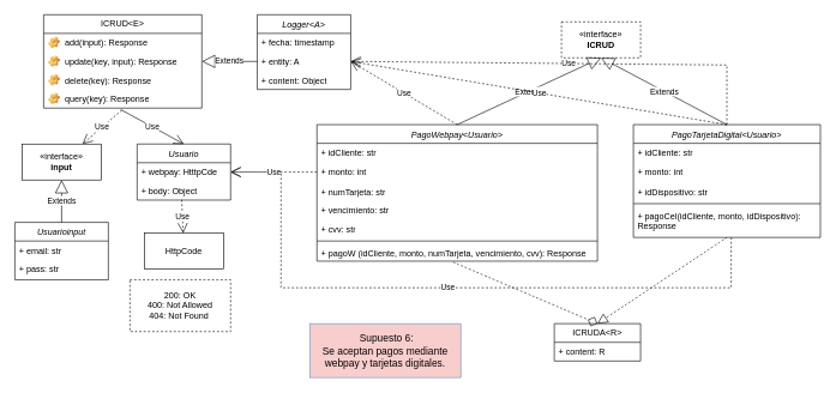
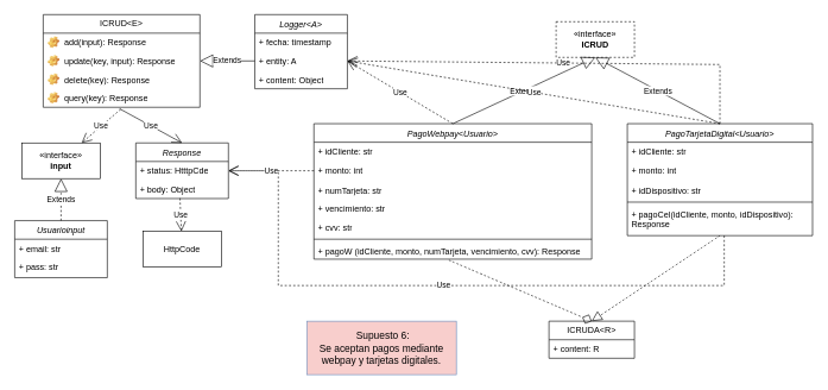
  <mxCell id="0" />
  <mxCell id="1" parent="0" />
  <mxCell id="2" value="&lt;font style=&quot;font-size: 14px;&quot;&gt;&amp;nbsp;Supuesto 6:&lt;/font&gt;&lt;div&gt;&lt;font style=&quot;font-size: 14px;&quot;&gt;&amp;nbsp;&lt;span style=&quot;background-color: transparent; color: light-dark(rgb(0, 0, 0), rgb(255, 255, 255));&quot;&gt;Se aceptan pagos mediante&amp;nbsp;&lt;/span&gt;&lt;br&gt;&lt;/font&gt;&lt;/div&gt;&lt;div&gt;&lt;font style=&quot;font-size: 14px;&quot;&gt;webpay y&lt;/font&gt;&amp;nbsp;&lt;font style=&quot;font-size: 14px;&quot;&gt;tarjetas digitales.&lt;/font&gt;&lt;/div&gt;" style="html=1;whiteSpace=wrap;fillColor=#f8cecc;strokeColor=#6c8ebf;" parent="1" vertex="1"><mxGeometry x="430" y="450" width="210" height="75" as="geometry" /></mxCell>
  <mxCell id="3" value="PagoTarjetaDigital&lt;Usuario&gt;" style="swimlane;fontStyle=2;align=center;verticalAlign=top;childLayout=stackLayout;horizontal=1;startSize=26;horizontalStack=0;resizeParent=1;resizeLast=0;collapsible=1;marginBottom=0;rounded=0;shadow=0;strokeWidth=1;" parent="1" vertex="1"><mxGeometry x="880" y="173" width="260" height="157" as="geometry"><mxRectangle x="230" y="140" width="160" height="26" as="alternateBounds" /></mxGeometry></mxCell>
  <mxCell id="4" value="+ idCliente: str" style="text;strokeColor=none;fillColor=none;align=left;verticalAlign=top;spacingLeft=4;spacingRight=4;overflow=hidden;rotatable=0;points=[[0,0.5],[1,0.5]];portConstraint=eastwest;whiteSpace=wrap;html=1;" parent="3" vertex="1"><mxGeometry y="26" width="260" height="26" as="geometry" /></mxCell>
  <mxCell id="5" value="+ monto: int" style="text;strokeColor=none;fillColor=none;align=left;verticalAlign=top;spacingLeft=4;spacingRight=4;overflow=hidden;rotatable=0;points=[[0,0.5],[1,0.5]];portConstraint=eastwest;whiteSpace=wrap;html=1;" parent="3" vertex="1"><mxGeometry y="52" width="260" height="28" as="geometry" /></mxCell>
  <mxCell id="6" value="+ idDispositivo: str" style="text;strokeColor=none;fillColor=none;align=left;verticalAlign=top;spacingLeft=4;spacingRight=4;overflow=hidden;rotatable=0;points=[[0,0.5],[1,0.5]];portConstraint=eastwest;whiteSpace=wrap;html=1;" parent="3" vertex="1"><mxGeometry y="80" width="260" height="26" as="geometry" /></mxCell>
  <mxCell id="7" value="" style="line;html=1;strokeWidth=1;align=left;verticalAlign=middle;spacingTop=-1;spacingLeft=3;spacingRight=3;rotatable=0;labelPosition=right;points=[];portConstraint=eastwest;" parent="3" vertex="1"><mxGeometry y="106" width="260" height="8" as="geometry" /></mxCell>
  <mxCell id="8" value="+ pagoCel(idCliente, monto, idDispositivo): Response" style="text;strokeColor=none;fillColor=none;align=left;verticalAlign=top;spacingLeft=4;spacingRight=4;overflow=hidden;rotatable=0;points=[[0,0.5],[1,0.5]];portConstraint=eastwest;whiteSpace=wrap;html=1;" parent="3" vertex="1"><mxGeometry y="114" width="260" height="36" as="geometry" /></mxCell>
  <mxCell id="9" value="ICRUD&amp;lt;E&amp;gt;" style="swimlane;fontStyle=0;childLayout=stackLayout;horizontal=1;startSize=26;fillColor=none;horizontalStack=0;resizeParent=1;resizeParentMax=0;resizeLast=0;collapsible=1;marginBottom=0;whiteSpace=wrap;html=1;" parent="1" vertex="1"><mxGeometry x="60" y="20" width="220" height="130" as="geometry" /></mxCell>
  <mxCell id="10" value="add(input): Response" style="label;fontStyle=0;strokeColor=none;fillColor=none;align=left;verticalAlign=top;overflow=hidden;spacingLeft=28;spacingRight=4;rotatable=0;points=[[0,0.5],[1,0.5]];portConstraint=eastwest;imageWidth=16;imageHeight=16;whiteSpace=wrap;html=1;image=img/clipart/Gear_128x128.png" parent="9" vertex="1"><mxGeometry y="26" width="220" height="26" as="geometry" /></mxCell>
  <mxCell id="11" value="update(key, input): Response" style="label;fontStyle=0;strokeColor=none;fillColor=none;align=left;verticalAlign=top;overflow=hidden;spacingLeft=28;spacingRight=4;rotatable=0;points=[[0,0.5],[1,0.5]];portConstraint=eastwest;imageWidth=16;imageHeight=16;whiteSpace=wrap;html=1;image=img/clipart/Gear_128x128.png" parent="9" vertex="1"><mxGeometry y="52" width="220" height="26" as="geometry" /></mxCell>
  <mxCell id="12" value="delete(key): Response" style="label;fontStyle=0;strokeColor=none;fillColor=none;align=left;verticalAlign=top;overflow=hidden;spacingLeft=28;spacingRight=4;rotatable=0;points=[[0,0.5],[1,0.5]];portConstraint=eastwest;imageWidth=16;imageHeight=16;whiteSpace=wrap;html=1;image=img/clipart/Gear_128x128.png" parent="9" vertex="1"><mxGeometry y="78" width="220" height="26" as="geometry" /></mxCell>
  <mxCell id="13" value="query(key): Response" style="label;fontStyle=0;strokeColor=none;fillColor=none;align=left;verticalAlign=top;overflow=hidden;spacingLeft=28;spacingRight=4;rotatable=0;points=[[0,0.5],[1,0.5]];portConstraint=eastwest;imageWidth=16;imageHeight=16;whiteSpace=wrap;html=1;image=img/clipart/Gear_128x128.png" parent="9" vertex="1"><mxGeometry y="104" width="220" height="26" as="geometry" /></mxCell>
  <mxCell id="14" value="«interface»&lt;br&gt;&lt;b&gt;input&lt;/b&gt;" style="html=1;whiteSpace=wrap;" parent="1" vertex="1"><mxGeometry x="30" y="200" width="110" height="50" as="geometry" /></mxCell>
  <mxCell id="15" value="Use" style="endArrow=open;endSize=12;dashed=1;html=1;rounded=0;exitX=0.494;exitY=1.108;exitDx=0;exitDy=0;exitPerimeter=0;" parent="1" source="13" target="14" edge="1"><mxGeometry width="160" relative="1" as="geometry"><mxPoint x="210" y="250" as="sourcePoint" /><mxPoint x="130" y="240" as="targetPoint" /></mxGeometry></mxCell>
  <mxCell id="16" value="Usuarioinput" style="swimlane;fontStyle=2;align=center;verticalAlign=top;childLayout=stackLayout;horizontal=1;startSize=26;horizontalStack=0;resizeParent=1;resizeLast=0;collapsible=1;marginBottom=0;rounded=0;shadow=0;strokeWidth=1;" parent="1" vertex="1"><mxGeometry x="20" y="309" width="130" height="80" as="geometry"><mxRectangle x="230" y="140" width="160" height="26" as="alternateBounds" /></mxGeometry></mxCell>
  <mxCell id="17" value="+ email: str" style="text;strokeColor=none;fillColor=none;align=left;verticalAlign=top;spacingLeft=4;spacingRight=4;overflow=hidden;rotatable=0;points=[[0,0.5],[1,0.5]];portConstraint=eastwest;whiteSpace=wrap;html=1;" parent="16" vertex="1"><mxGeometry y="26" width="130" height="26" as="geometry" /></mxCell>
  <mxCell id="18" value="+ pass: str" style="text;strokeColor=none;fillColor=none;align=left;verticalAlign=top;spacingLeft=4;spacingRight=4;overflow=hidden;rotatable=0;points=[[0,0.5],[1,0.5]];portConstraint=eastwest;whiteSpace=wrap;html=1;" parent="16" vertex="1"><mxGeometry y="52" width="130" height="20" as="geometry" /></mxCell>
- <mxCell id="19" value="Extends" style="endArrow=block;endSize=16;endFill=0;html=1;rounded=0;exitX=0.5;exitY=0;exitDx=0;exitDy=0;entryX=0.5;entryY=1;entryDx=0;entryDy=0;" parent="1" source="16" target="14" edge="1"><mxGeometry width="160" relative="1" as="geometry"><mxPoint x="260" y="250" as="sourcePoint" /><mxPoint x="420" y="250" as="targetPoint" /></mxGeometry></mxCell>
- <mxCell id="20" value="Usuario" style="swimlane;fontStyle=2;align=center;verticalAlign=top;childLayout=stackLayout;horizontal=1;startSize=26;horizontalStack=0;resizeParent=1;resizeLast=0;collapsible=1;marginBottom=0;rounded=0;shadow=0;strokeWidth=1;" parent="1" vertex="1"><mxGeometry x="190" y="200" width="130" height="78" as="geometry"><mxRectangle x="230" y="140" width="160" height="26" as="alternateBounds" /></mxGeometry></mxCell>
- <mxCell id="21" value="+ webpay: HtttpCde" style="text;strokeColor=none;fillColor=none;align=left;verticalAlign=top;spacingLeft=4;spacingRight=4;overflow=hidden;rotatable=0;points=[[0,0.5],[1,0.5]];portConstraint=eastwest;whiteSpace=wrap;html=1;" parent="20" vertex="1"><mxGeometry y="26" width="130" height="26" as="geometry" /></mxCell>
+ <mxCell id="19" value="Extends" style="endArrow=block;endSize=16;endFill=0;html=1;rounded=0;exitX=0.5;exitY=0;exitDx=0;exitDy=0;entryX=0.5;entryY=1;entryDx=0;entryDy=0;dashed=1;" parent="1" source="16" target="14" edge="1"><mxGeometry width="160" relative="1" as="geometry"><mxPoint x="260" y="250" as="sourcePoint" /><mxPoint x="420" y="250" as="targetPoint" /></mxGeometry></mxCell>
+ <mxCell id="20" value="Response" style="swimlane;fontStyle=2;align=center;verticalAlign=top;childLayout=stackLayout;horizontal=1;startSize=26;horizontalStack=0;resizeParent=1;resizeLast=0;collapsible=1;marginBottom=0;rounded=0;shadow=0;strokeWidth=1;" parent="1" vertex="1"><mxGeometry x="190" y="200" width="130" height="78" as="geometry"><mxRectangle x="230" y="140" width="160" height="26" as="alternateBounds" /></mxGeometry></mxCell>
+ <mxCell id="21" value="+ status: HtttpCde" style="text;strokeColor=none;fillColor=none;align=left;verticalAlign=top;spacingLeft=4;spacingRight=4;overflow=hidden;rotatable=0;points=[[0,0.5],[1,0.5]];portConstraint=eastwest;whiteSpace=wrap;html=1;" parent="20" vertex="1"><mxGeometry y="26" width="130" height="26" as="geometry" /></mxCell>
  <mxCell id="22" value="+ body: Object" style="text;strokeColor=none;fillColor=none;align=left;verticalAlign=top;spacingLeft=4;spacingRight=4;overflow=hidden;rotatable=0;points=[[0,0.5],[1,0.5]];portConstraint=eastwest;whiteSpace=wrap;html=1;" parent="20" vertex="1"><mxGeometry y="52" width="130" height="26" as="geometry" /></mxCell>
  <mxCell id="23" value="Use" style="endArrow=open;endSize=12;dashed=0;html=1;rounded=0;entryX=0.5;entryY=0;entryDx=0;entryDy=0;exitX=0.487;exitY=1.077;exitDx=0;exitDy=0;exitPerimeter=0;" parent="1" source="13" target="20" edge="1"><mxGeometry width="160" relative="1" as="geometry"><mxPoint x="170" y="160" as="sourcePoint" /><mxPoint x="150" y="207" as="targetPoint" /></mxGeometry></mxCell>
  <mxCell id="24" value="HttpCode" style="html=1;whiteSpace=wrap;" parent="1" vertex="1"><mxGeometry x="200" y="324" width="110" height="50" as="geometry" /></mxCell>
  <mxCell id="25" value="Use" style="endArrow=open;endSize=12;dashed=1;html=1;rounded=0;exitX=0.477;exitY=0.985;exitDx=0;exitDy=0;exitPerimeter=0;" parent="1" source="22" target="24" edge="1"><mxGeometry width="160" relative="1" as="geometry"><mxPoint x="485" y="280" as="sourcePoint" /><mxPoint x="430" y="327" as="targetPoint" /></mxGeometry></mxCell>
  <mxCell id="26" value="«interface»&lt;br&gt;&lt;b&gt;ICRUD&lt;/b&gt;" style="html=1;whiteSpace=wrap;dashed=1;" parent="1" vertex="1"><mxGeometry x="780" y="30" width="110" height="50" as="geometry" /></mxCell>
  <mxCell id="27" value="Extends" style="endArrow=block;endSize=16;endFill=0;html=1;rounded=0;exitX=0.5;exitY=0;exitDx=0;exitDy=0;entryX=0.5;entryY=1;entryDx=0;entryDy=0;" parent="1" source="3" target="26" edge="1"><mxGeometry width="160" relative="1" as="geometry"><mxPoint x="480" y="290" as="sourcePoint" /><mxPoint x="480" y="230" as="targetPoint" /><Array as="points" /></mxGeometry></mxCell>
  <mxCell id="28" value="Use" style="endArrow=open;endSize=12;dashed=1;html=1;rounded=0;entryX=1;entryY=0.5;entryDx=0;entryDy=0;" parent="1" target="21" edge="1"><mxGeometry width="160" relative="1" as="geometry"><mxPoint x="1016" y="330" as="sourcePoint" /><mxPoint x="478" y="328" as="targetPoint" /><Array as="points"><mxPoint x="1016" y="400" /><mxPoint x="390" y="400" /><mxPoint x="390" y="239" /></Array></mxGeometry></mxCell>
- <mxCell id="29" value="200: OK&lt;div&gt;400: Not Allowed&lt;/div&gt;&lt;div&gt;&lt;div&gt;404: Not Found&amp;nbsp;&lt;/div&gt;&lt;/div&gt;" style="html=1;whiteSpace=wrap;dashed=1;" parent="1" vertex="1"><mxGeometry x="180" y="389" width="140" height="72" as="geometry" /></mxCell>
  <mxCell id="30" value="Logger&lt;A&gt;" style="swimlane;fontStyle=2;align=center;verticalAlign=top;childLayout=stackLayout;horizontal=1;startSize=26;horizontalStack=0;resizeParent=1;resizeLast=0;collapsible=1;marginBottom=0;rounded=0;shadow=0;strokeWidth=1;" parent="1" vertex="1"><mxGeometry x="357" y="20" width="130" height="104" as="geometry"><mxRectangle x="230" y="140" width="160" height="26" as="alternateBounds" /></mxGeometry></mxCell>
  <mxCell id="31" value="+ fecha: timestamp" style="text;strokeColor=none;fillColor=none;align=left;verticalAlign=top;spacingLeft=4;spacingRight=4;overflow=hidden;rotatable=0;points=[[0,0.5],[1,0.5]];portConstraint=eastwest;whiteSpace=wrap;html=1;" parent="30" vertex="1"><mxGeometry y="26" width="130" height="26" as="geometry" /></mxCell>
  <mxCell id="32" value="+ entity: A" style="text;strokeColor=none;fillColor=none;align=left;verticalAlign=top;spacingLeft=4;spacingRight=4;overflow=hidden;rotatable=0;points=[[0,0.5],[1,0.5]];portConstraint=eastwest;whiteSpace=wrap;html=1;" parent="30" vertex="1"><mxGeometry y="52" width="130" height="26" as="geometry" /></mxCell>
  <mxCell id="33" value="+ content: Object" style="text;strokeColor=none;fillColor=none;align=left;verticalAlign=top;spacingLeft=4;spacingRight=4;overflow=hidden;rotatable=0;points=[[0,0.5],[1,0.5]];portConstraint=eastwest;whiteSpace=wrap;html=1;" parent="30" vertex="1"><mxGeometry y="78" width="130" height="26" as="geometry" /></mxCell>
  <mxCell id="34" value="Extends" style="endArrow=block;endSize=16;endFill=0;html=1;rounded=0;exitX=0;exitY=0.5;exitDx=0;exitDy=0;" parent="1" source="32" edge="1"><mxGeometry width="160" relative="1" as="geometry"><mxPoint x="300" y="264" as="sourcePoint" /><mxPoint x="280" y="85" as="targetPoint" /></mxGeometry></mxCell>
  <mxCell id="35" value="PagoWebpay&lt;Usuario&gt;" style="swimlane;fontStyle=2;align=center;verticalAlign=top;childLayout=stackLayout;horizontal=1;startSize=26;horizontalStack=0;resizeParent=1;resizeLast=0;collapsible=1;marginBottom=0;rounded=0;shadow=0;strokeWidth=1;" parent="1" vertex="1"><mxGeometry x="440" y="173" width="390" height="190" as="geometry"><mxRectangle x="230" y="140" width="160" height="26" as="alternateBounds" /></mxGeometry></mxCell>
  <mxCell id="36" value="+ idCliente: str" style="text;strokeColor=none;fillColor=none;align=left;verticalAlign=top;spacingLeft=4;spacingRight=4;overflow=hidden;rotatable=0;points=[[0,0.5],[1,0.5]];portConstraint=eastwest;whiteSpace=wrap;html=1;" parent="35" vertex="1"><mxGeometry y="26" width="390" height="26" as="geometry" /></mxCell>
  <mxCell id="37" value="+ monto: int" style="text;strokeColor=none;fillColor=none;align=left;verticalAlign=top;spacingLeft=4;spacingRight=4;overflow=hidden;rotatable=0;points=[[0,0.5],[1,0.5]];portConstraint=eastwest;whiteSpace=wrap;html=1;" parent="35" vertex="1"><mxGeometry y="52" width="390" height="28" as="geometry" /></mxCell>
  <mxCell id="38" value="+ numTarjeta: str" style="text;strokeColor=none;fillColor=none;align=left;verticalAlign=top;spacingLeft=4;spacingRight=4;overflow=hidden;rotatable=0;points=[[0,0.5],[1,0.5]];portConstraint=eastwest;whiteSpace=wrap;html=1;" parent="35" vertex="1"><mxGeometry y="80" width="390" height="26" as="geometry" /></mxCell>
  <mxCell id="39" value="+ vencimiento: str" style="text;strokeColor=none;fillColor=none;align=left;verticalAlign=top;spacingLeft=4;spacingRight=4;overflow=hidden;rotatable=0;points=[[0,0.5],[1,0.5]];portConstraint=eastwest;whiteSpace=wrap;html=1;" parent="35" vertex="1"><mxGeometry y="106" width="390" height="26" as="geometry" /></mxCell>
  <mxCell id="40" value="+ cvv: str" style="text;strokeColor=none;fillColor=none;align=left;verticalAlign=top;spacingLeft=4;spacingRight=4;overflow=hidden;rotatable=0;points=[[0,0.5],[1,0.5]];portConstraint=eastwest;whiteSpace=wrap;html=1;" parent="35" vertex="1"><mxGeometry y="132" width="390" height="26" as="geometry" /></mxCell>
  <mxCell id="41" value="" style="line;html=1;strokeWidth=1;align=left;verticalAlign=middle;spacingTop=-1;spacingLeft=3;spacingRight=3;rotatable=0;labelPosition=right;points=[];portConstraint=eastwest;" parent="35" vertex="1"><mxGeometry y="158" width="390" height="8" as="geometry" /></mxCell>
  <mxCell id="42" value="+ pagoW (idCliente, monto, numTarjeta, vencimiento, cvv): Response" style="text;strokeColor=none;fillColor=none;align=left;verticalAlign=top;spacingLeft=4;spacingRight=4;overflow=hidden;rotatable=0;points=[[0,0.5],[1,0.5]];portConstraint=eastwest;whiteSpace=wrap;html=1;" parent="35" vertex="1"><mxGeometry y="166" width="390" height="24" as="geometry" /></mxCell>
  <mxCell id="43" value="Use" style="endArrow=open;endSize=12;dashed=1;html=1;rounded=0;entryX=1;entryY=0.5;entryDx=0;entryDy=0;exitX=0;exitY=0.5;exitDx=0;exitDy=0;" parent="1" source="37" target="21" edge="1"><mxGeometry width="160" relative="1" as="geometry"><mxPoint x="495" y="407" as="sourcePoint" /><mxPoint x="380" y="360" as="targetPoint" /><Array as="points" /></mxGeometry></mxCell>
  <mxCell id="44" value="Extends" style="endArrow=block;endSize=16;endFill=0;html=1;rounded=0;exitX=0.5;exitY=0;exitDx=0;exitDy=0;entryX=0.5;entryY=1;entryDx=0;entryDy=0;" parent="1" source="35" target="26" edge="1"><mxGeometry width="160" relative="1" as="geometry"><mxPoint x="780" y="250" as="sourcePoint" /><mxPoint x="790" y="120" as="targetPoint" /></mxGeometry></mxCell>
  <mxCell id="45" style="edgeStyle=none;curved=1;rounded=0;orthogonalLoop=1;jettySize=auto;html=1;exitX=0.75;exitY=0;exitDx=0;exitDy=0;fontSize=12;startSize=8;endSize=8;" parent="1" edge="1"><mxGeometry relative="1" as="geometry"><mxPoint x="1123.25" y="309" as="sourcePoint" /><mxPoint x="1123.25" y="309" as="targetPoint" /></mxGeometry></mxCell>
  <mxCell id="46" value="ICRUDA&amp;lt;R&amp;gt;" style="swimlane;fontStyle=0;childLayout=stackLayout;horizontal=1;startSize=26;fillColor=none;horizontalStack=0;resizeParent=1;resizeParentMax=0;resizeLast=0;collapsible=1;marginBottom=0;whiteSpace=wrap;html=1;" parent="1" vertex="1"><mxGeometry x="770" y="450" width="120" height="52" as="geometry" /></mxCell>
  <mxCell id="47" value="+ content: R" style="text;strokeColor=none;fillColor=none;align=left;verticalAlign=top;spacingLeft=4;spacingRight=4;overflow=hidden;rotatable=0;points=[[0,0.5],[1,0.5]];portConstraint=eastwest;whiteSpace=wrap;html=1;" parent="46" vertex="1"><mxGeometry y="26" width="120" height="26" as="geometry" /></mxCell>
  <mxCell id="48" value="" style="endArrow=block;dashed=1;endFill=0;endSize=12;html=1;rounded=0;fontSize=12;curved=1;entryX=0.5;entryY=0;entryDx=0;entryDy=0;" parent="1" target="46" edge="1"><mxGeometry width="160" relative="1" as="geometry"><mxPoint x="1010" y="330" as="sourcePoint" /><mxPoint x="920" y="440" as="targetPoint" /></mxGeometry></mxCell>
  <mxCell id="49" value="" style="endArrow=diamond;dashed=1;endFill=0;endSize=12;html=1;rounded=0;fontSize=12;curved=1;entryX=0.5;entryY=0;entryDx=0;entryDy=0;exitX=0.486;exitY=1.058;exitDx=0;exitDy=0;exitPerimeter=0;" parent="1" source="42" target="46" edge="1"><mxGeometry width="160" relative="1" as="geometry"><mxPoint x="790" y="410" as="sourcePoint" /><mxPoint x="792" y="463" as="targetPoint" /></mxGeometry></mxCell>
  <mxCell id="50" value="Use" style="endArrow=open;endSize=12;dashed=1;html=1;rounded=0;entryX=1;entryY=0.5;entryDx=0;entryDy=0;exitX=0.5;exitY=0;exitDx=0;exitDy=0;" parent="1" source="35" target="32" edge="1"><mxGeometry width="160" relative="1" as="geometry"><mxPoint x="440" y="600" as="sourcePoint" /><mxPoint x="320" y="600" as="targetPoint" /><Array as="points" /></mxGeometry></mxCell>
  <mxCell id="51" value="Use" style="endArrow=open;endSize=12;dashed=1;html=1;rounded=0;entryX=1;entryY=0.5;entryDx=0;entryDy=0;exitX=0.5;exitY=0;exitDx=0;exitDy=0;" parent="1" source="3" target="32" edge="1"><mxGeometry width="160" relative="1" as="geometry"><mxPoint x="578" y="718" as="sourcePoint" /><mxPoint x="430" y="630" as="targetPoint" /><Array as="points"><mxPoint x="1010" y="90" /></Array></mxGeometry></mxCell>
  <mxCell id="52" value="Use" style="endArrow=open;endSize=12;dashed=1;html=1;rounded=0;entryX=1;entryY=0.5;entryDx=0;entryDy=0;exitX=0.5;exitY=0;exitDx=0;exitDy=0;" edge="1" parent="1" source="3" target="32"><mxGeometry width="160" relative="1" as="geometry"><mxPoint x="738" y="228" as="sourcePoint" /><mxPoint x="590" y="140" as="targetPoint" /><Array as="points" /></mxGeometry></mxCell>
